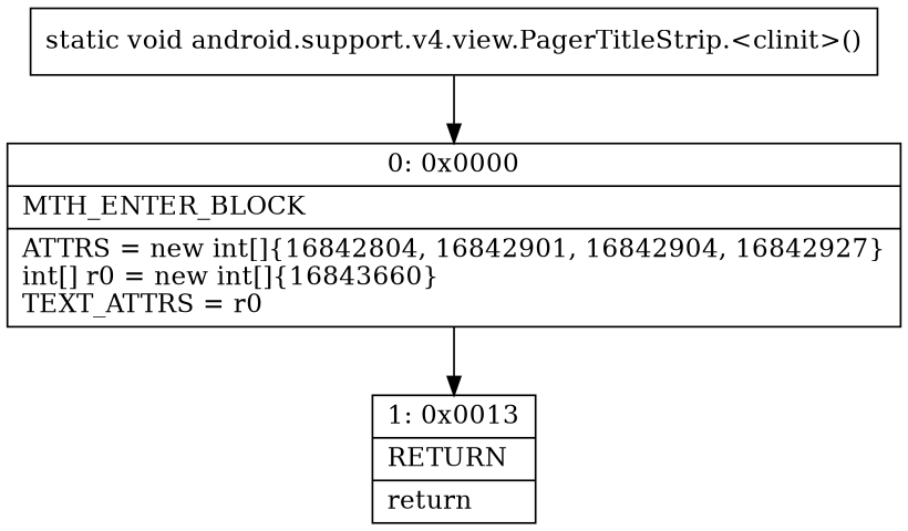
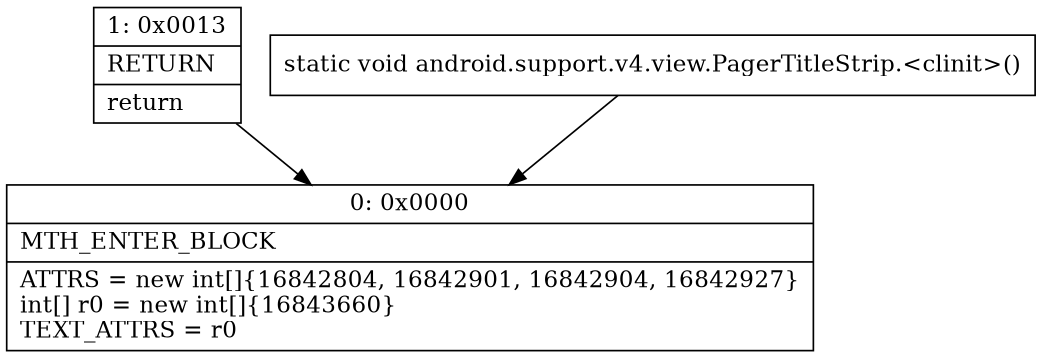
  digraph {
    node [shape=record]
    n1 [label="{0\:\ 0x0000|MTH_ENTER_BLOCK\l|ATTRS = new int[]\{16842804, 16842901, 16842904, 16842927\}\lint[] r0 = new int[]\{16843660\}\lTEXT_ATTRS = r0\l}"]
    n2 [label="{1\:\ 0x0013|RETURN\l|return\l}"]
    n3 [label="{static void android.support.v4.view.PagerTitleStrip.\<clinit\>() }"]
-   n1 -> n2
+   n2 -> n1
    n3 -> n1
  }
